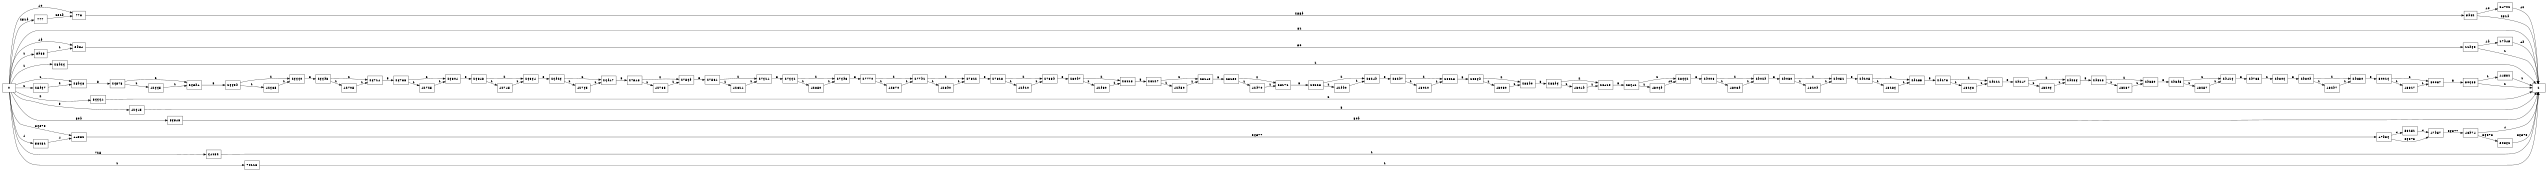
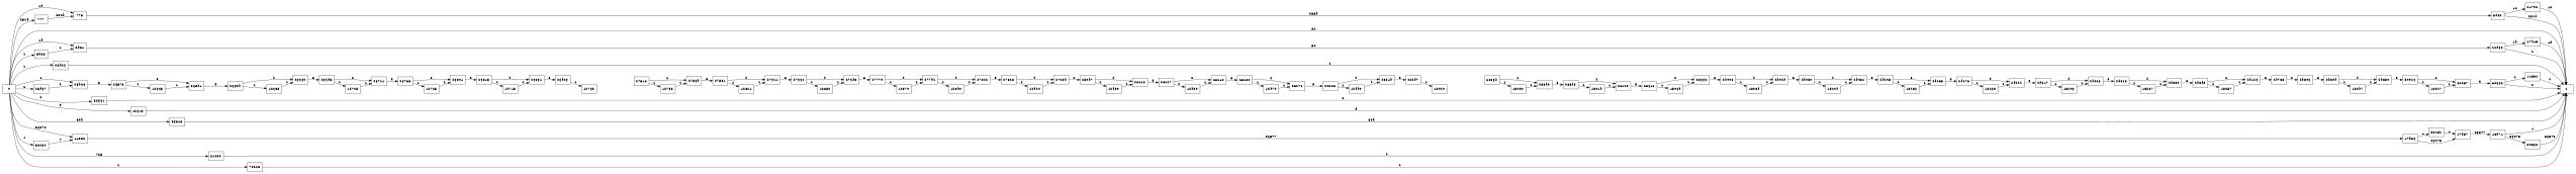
  digraph {
    fontname="DejaVu Sans"
    rankdir=LR
    node [fontname="DejaVu Sans" shape=rectangle]
    edge [fontname="DejaVu Sans"]
    777
    778
    5982
    1
    24702
    5983
    5984
    11963
    17945
    23926
    25967
    25968
    26573
    26594
    42665
    26639
    26660
    42685
    26693
    26714
    42705
    26783
    26804
    42725
    26843
    26864
    42745
    26926
-   26947
    42765
    27548
    27569
    42785
    27584
    27614
    42814
    27661
    27698
    42850
    27770
    27791
    42870
    27812
    42890
    27818
    27839
    42910
    28097
    28118
    42930
    28127
    28148
    42950
    28150
    28171
    42970
    28228
    28249
    42990
    28297
-   28318
    43010
    28369
    28390
    43030
    28396
    28415
    43049
    28641
    28662
    43069
    29008
    29029
    43089
    29030
    29051
    43109
    29105
    29133
    43136
    29178
    29211
    43168
    29247
    29286
    43206
    29318
    29350
    43237
    29395
    29416
    43257
    29785
    29806
    29809
    29830
    43297
    30016
    30037
    43317
    30683
    44581
    36664
    42645
    44582
    47936
    47957
    58151
    48974
    50562
    56543
    58131
    64132
    70113
    0
    777 -> 778 [label=2519]
    778 -> 5982 [label=2559]
    5982 -> 1 [label=2519]
    5982 -> 24702 [label=40]
    24702 -> 1 [label=40]
    5983 -> 5984 [label=1]
    5984 -> 11963 [label=50]
    11963 -> 1 [label=1]
    11963 -> 17945 [label=49]
    17945 -> 1 [label=49]
    23926 -> 1 [label=1]
    25967 -> 25968 [label=2]
    25968 -> 26573 [label=3]
    26573 -> 26594 [label=2]
    26573 -> 42665 [label=1]
    26594 -> 26639 [label=3]
    42665 -> 26594 [label=1]
    26639 -> 26660 [label=2]
    26639 -> 42685 [label=1]
    26660 -> 26693 [label=3]
    42685 -> 26660 [label=1]
    26693 -> 26714 [label=2]
    26693 -> 42705 [label=1]
    26714 -> 26783 [label=3]
    42705 -> 26714 [label=1]
    26783 -> 26804 [label=2]
    26783 -> 42725 [label=1]
    26804 -> 26843 [label=3]
    42725 -> 26804 [label=1]
    26843 -> 26864 [label=2]
    26843 -> 42745 [label=1]
    26864 -> 26926 [label=3]
    42745 -> 26864 [label=1]
-   26926 -> 26947 [label=2]
    26926 -> 42765 [label=1]
-   26947 -> 27548 [label=3]
-   42765 -> 26947 [label=1]
    27548 -> 27569 [label=2]
    27548 -> 42785 [label=1]
    27569 -> 27584 [label=3]
    42785 -> 27569 [label=1]
    27584 -> 27614 [label=2]
    27584 -> 42814 [label=1]
    27614 -> 27661 [label=3]
    42814 -> 27614 [label=1]
    27661 -> 27698 [label=2]
    27661 -> 42850 [label=1]
    27698 -> 27770 [label=3]
    42850 -> 27698 [label=1]
    27770 -> 27791 [label=2]
    27770 -> 42870 [label=1]
    27791 -> 27812 [label=2]
    27791 -> 42890 [label=1]
    42870 -> 27791 [label=1]
    27812 -> 27818 [label=3]
    42890 -> 27812 [label=1]
    27818 -> 27839 [label=2]
    27818 -> 42910 [label=1]
    27839 -> 28097 [label=3]
    42910 -> 27839 [label=1]
    28097 -> 28118 [label=2]
    28097 -> 42930 [label=1]
    28118 -> 28127 [label=3]
    42930 -> 28118 [label=1]
    28127 -> 28148 [label=2]
    28127 -> 42950 [label=1]
    28148 -> 28150 [label=3]
    42950 -> 28148 [label=1]
    28150 -> 28171 [label=2]
    28150 -> 42970 [label=1]
    28171 -> 28228 [label=3]
    42970 -> 28171 [label=1]
    28228 -> 28249 [label=2]
    28228 -> 42990 [label=1]
    28249 -> 28297 [label=3]
    42990 -> 28249 [label=1]
-   28297 -> 28318 [label=2]
    28297 -> 43010 [label=1]
-   28318 -> 28369 [label=3]
-   43010 -> 28318 [label=1]
    28369 -> 28390 [label=2]
    28369 -> 43030 [label=1]
    28390 -> 28396 [label=3]
    43030 -> 28390 [label=1]
    28396 -> 28415 [label=2]
    28396 -> 43049 [label=1]
    28415 -> 28641 [label=3]
    43049 -> 28415 [label=1]
    28641 -> 28662 [label=2]
    28641 -> 43069 [label=1]
    28662 -> 29008 [label=3]
-   43069 -> 28662 [label=40]
+   43069 -> 28662 [label=1]
    29008 -> 29029 [label=2]
    29008 -> 43089 [label=1]
    29029 -> 29030 [label=3]
    43089 -> 29029 [label=1]
    29030 -> 29051 [label=2]
    29030 -> 43109 [label=1]
    29051 -> 29105 [label=3]
    43109 -> 29051 [label=1]
    29105 -> 29133 [label=2]
    29105 -> 43136 [label=1]
    29133 -> 29178 [label=3]
    43136 -> 29133 [label=1]
    29178 -> 29211 [label=2]
    29178 -> 43168 [label=1]
    29211 -> 29247 [label=3]
    43168 -> 29211 [label=1]
    29247 -> 29286 [label=2]
    29247 -> 43206 [label=1]
    29286 -> 29318 [label=3]
    43206 -> 29286 [label=1]
    29318 -> 29350 [label=2]
    29318 -> 43237 [label=1]
    29350 -> 29395 [label=3]
    43237 -> 29350 [label=1]
    29395 -> 29416 [label=2]
    29395 -> 43257 [label=1]
    29416 -> 29785 [label=3]
    43257 -> 29416 [label=1]
    29785 -> 29806 [label=2]
    29806 -> 29809 [label=3]
    29809 -> 29830 [label=2]
    29809 -> 43297 [label=1]
    29830 -> 30016 [label=3]
    43297 -> 29830 [label=1]
    30016 -> 30037 [label=2]
    30016 -> 43317 [label=1]
    30037 -> 30683 [label=3]
    43317 -> 30037 [label=1]
    30683 -> 1 [label=2]
    30683 -> 44581 [label=1]
    44581 -> 1 [label=1]
    36664 -> 1 [label=2]
    42645 -> 1 [label=3]
    44582 -> 47936 [label=36577]
    47936 -> 47957 [label=36573]
    47936 -> 58151 [label=4]
    47957 -> 48974 [label=36577]
    58151 -> 47957 [label=4]
    48974 -> 1 [label=4]
    48974 -> 50562 [label=36573]
    50562 -> 1 [label=36573]
    56543 -> 1 [label=309]
    58131 -> 44582 [label=4]
    64132 -> 1 [label=1]
    70113 -> 1 [label=1]
    0 -> 777 [label=2519]
    0 -> 778 [label=40]
    0 -> 1 [label=81]
    0 -> 5983 [label=1]
    0 -> 5984 [label=49]
    0 -> 23926 [label=1]
    0 -> 25967 [label=2]
    0 -> 25968 [label=1]
    0 -> 36664 [label=2]
    0 -> 42645 [label=3]
    0 -> 44582 [label=36573]
    0 -> 56543 [label=309]
    0 -> 58131 [label=4]
    0 -> 64132 [label=725]
    0 -> 70113 [label=1]
  }
